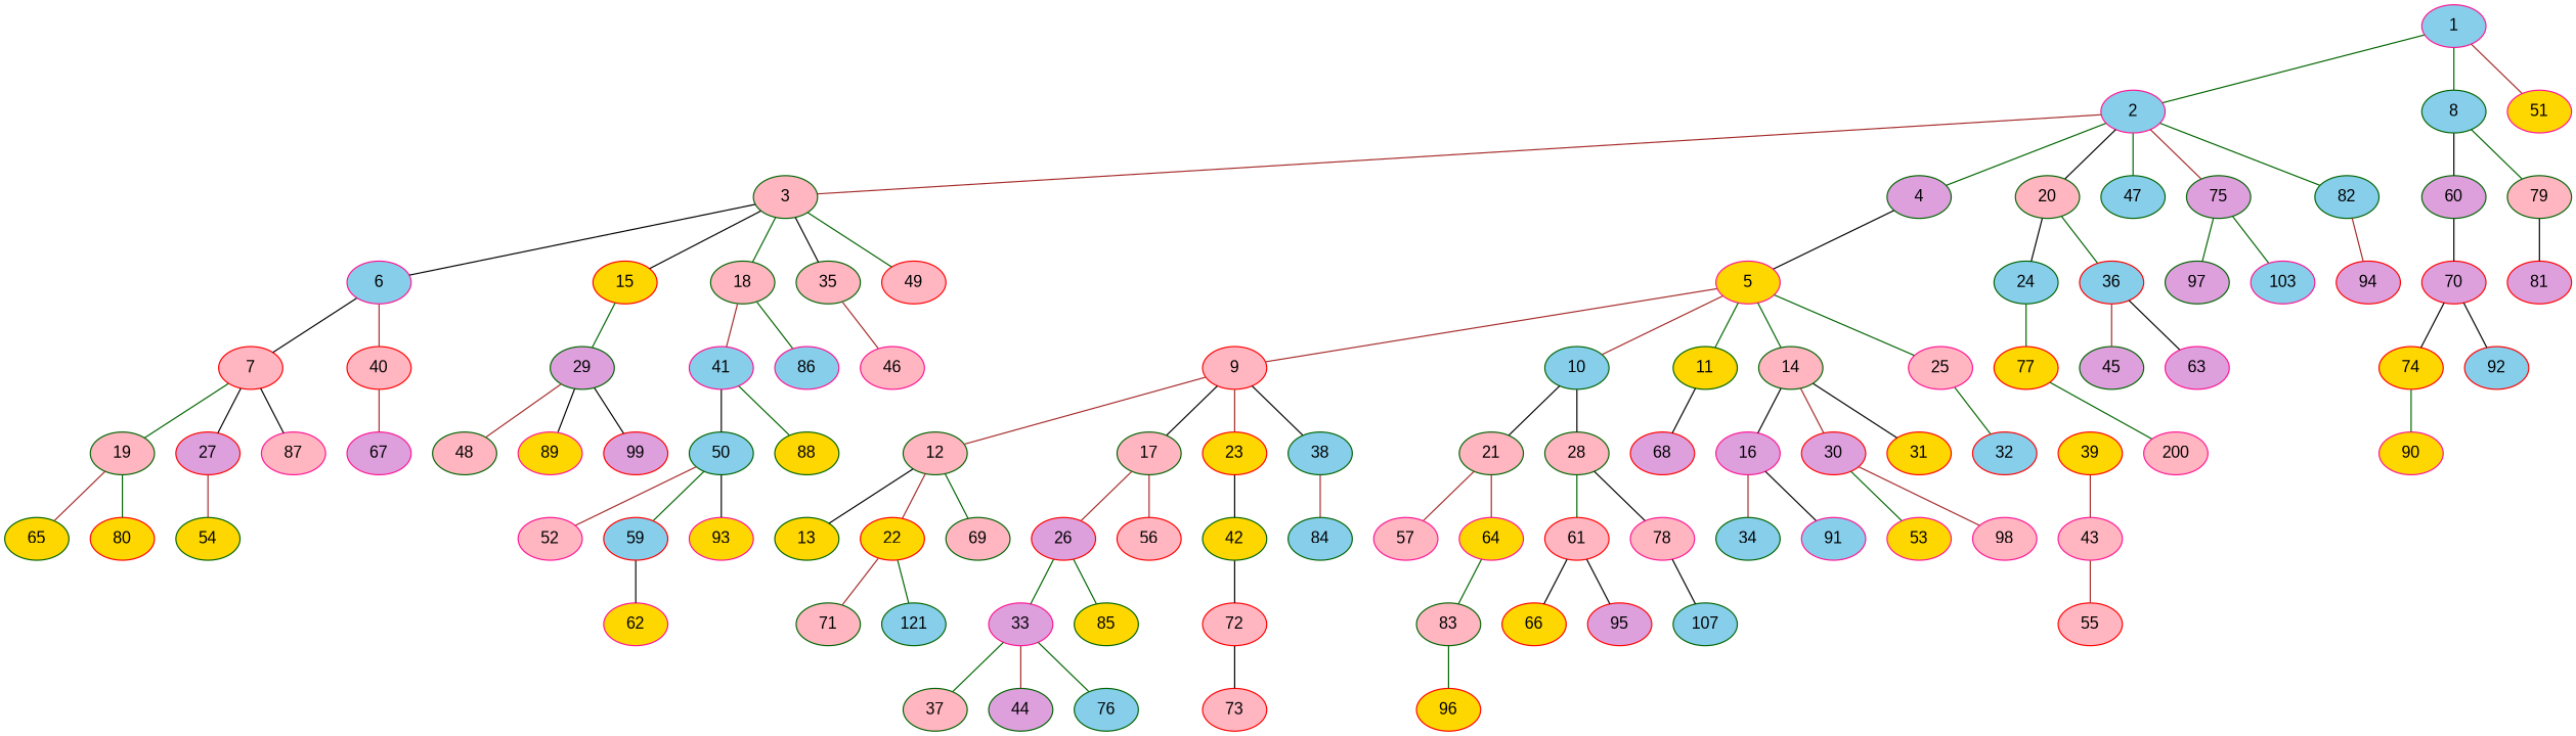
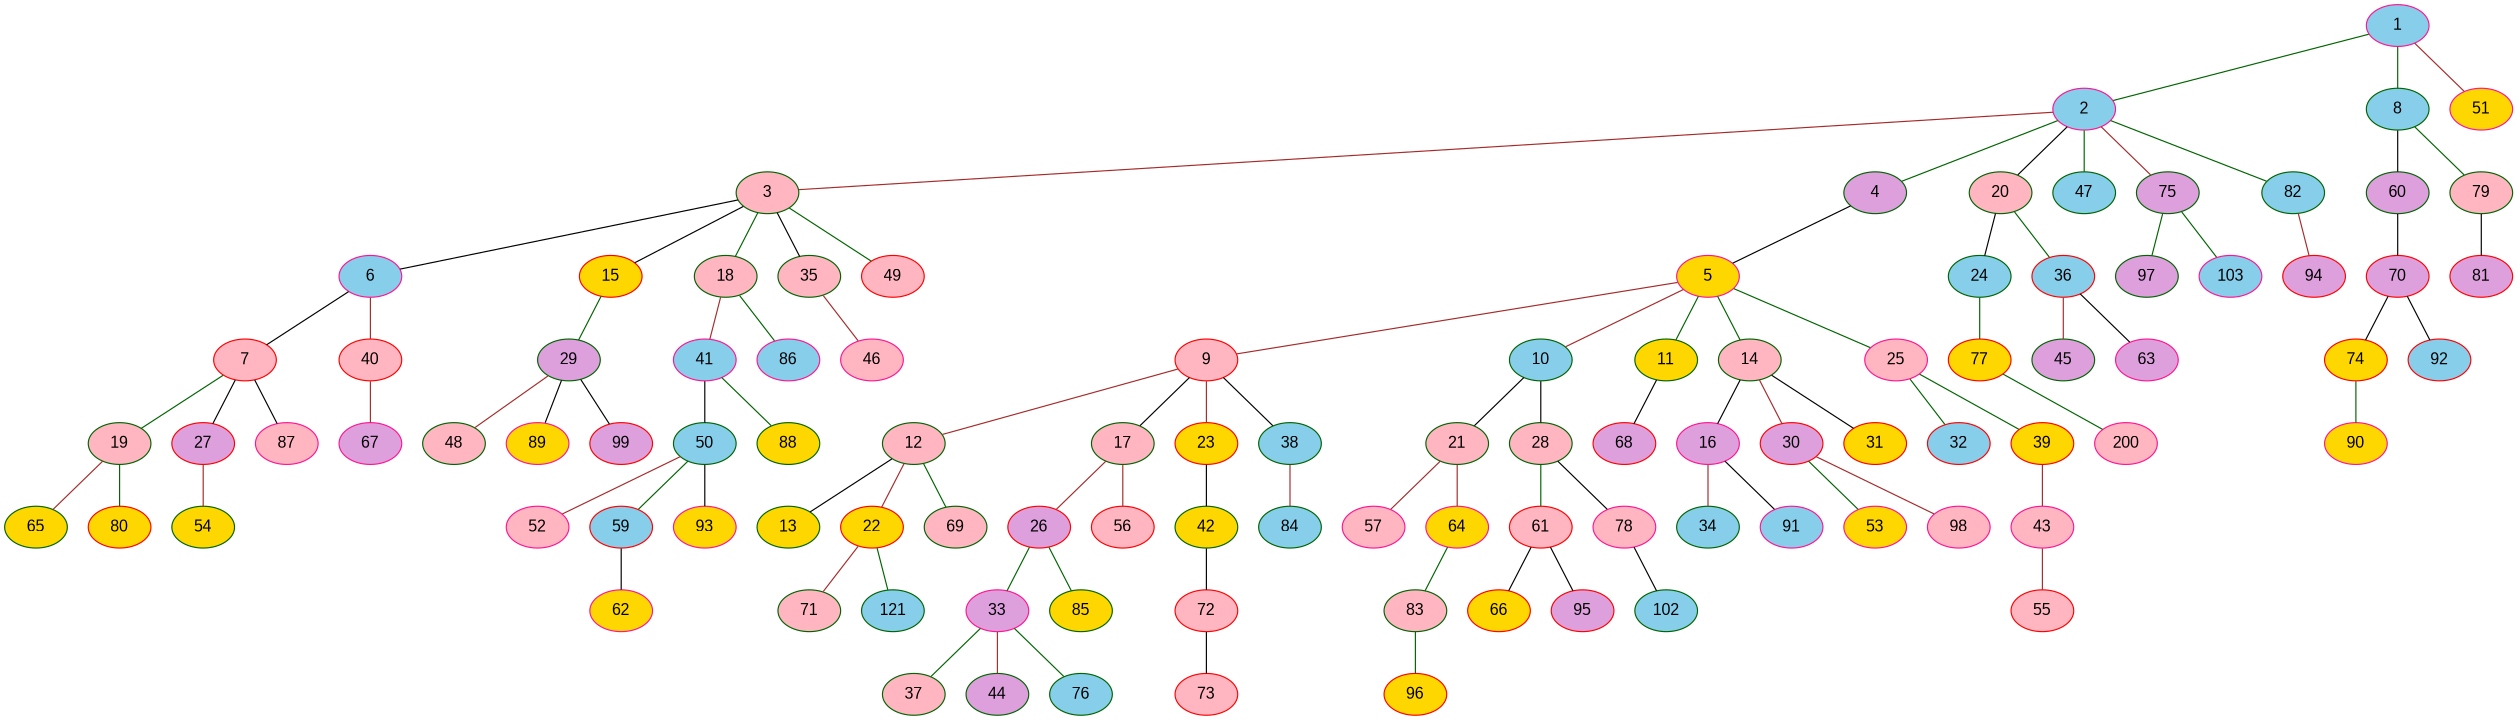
  graph {
    fontname="Liberation Sans"
    node [color=darkgreen fillcolor=lightpink fontname="Liberation Sans" style=filled]
    edge [color=black fontname="Liberation Sans"]
    1 [color=deeppink fillcolor=skyblue]
    2 [color=deeppink fillcolor=skyblue]
    8 [fillcolor=skyblue]
    51 [color=deeppink fillcolor=gold]
    3
    4 [fillcolor=plum]
    20
    47 [fillcolor=skyblue]
    75 [fillcolor=plum]
    82 [fillcolor=skyblue]
    60 [fillcolor=plum]
    79
    6 [color=deeppink fillcolor=skyblue]
    15 [color=red fillcolor=gold]
    18
    35
    49 [color=red]
    5 [color=deeppink fillcolor=gold]
    24 [fillcolor=skyblue]
    36 [color=red fillcolor=skyblue]
    97 [fillcolor=plum]
    103 [color=deeppink fillcolor=skyblue]
    94 [color=red fillcolor=plum]
    7 [color=red]
    40 [color=red]
    29 [fillcolor=plum]
    41 [color=deeppink fillcolor=skyblue]
    86 [color=deeppink fillcolor=skyblue]
    46 [color=deeppink]
    9 [color=red]
    10 [fillcolor=skyblue]
    11 [fillcolor=gold]
    14
    25 [color=deeppink]
    12
    17
    23 [color=red fillcolor=gold]
    38 [fillcolor=skyblue]
    21
    28
    68 [color=red fillcolor=plum]
    16 [color=deeppink fillcolor=plum]
    30 [color=red fillcolor=plum]
    31 [color=red fillcolor=gold]
    32 [color=red fillcolor=skyblue]
    39 [color=red fillcolor=gold]
    19
    27 [color=red fillcolor=plum]
    87 [color=deeppink]
    67 [color=deeppink fillcolor=plum]
    65 [fillcolor=gold]
    80 [color=red fillcolor=gold]
    54 [fillcolor=gold]
    70 [color=red fillcolor=plum]
    81 [color=red fillcolor=plum]
    13 [fillcolor=gold]
    22 [color=red fillcolor=gold]
    69
    26 [color=red fillcolor=plum]
    56 [color=red]
    42 [fillcolor=gold]
    84 [fillcolor=skyblue]
    57 [color=deeppink]
    64 [color=deeppink fillcolor=gold]
    61 [color=red]
    78 [color=deeppink]
    71
    n68 [fillcolor=skyblue label=121]
    34 [fillcolor=skyblue]
    91 [color=deeppink fillcolor=skyblue]
    53 [color=deeppink fillcolor=gold]
    98 [color=deeppink]
    48
    89 [color=deeppink fillcolor=gold]
    99 [color=red fillcolor=plum]
    33 [color=deeppink fillcolor=plum]
    85 [fillcolor=gold]
    50 [fillcolor=skyblue]
    88 [fillcolor=gold]
    77 [color=red fillcolor=gold]
    45 [fillcolor=plum]
    63 [color=deeppink fillcolor=plum]
    83
    72 [color=red]
    n85 [color=deeppink label=200]
    43 [color=deeppink]
    37
    44 [fillcolor=plum]
    76 [fillcolor=skyblue]
    66 [color=red fillcolor=gold]
    95 [color=red fillcolor=plum]
-   102 [fillcolor=skyblue label=107]
+   102 [fillcolor=skyblue]
    55 [color=red]
    52 [color=deeppink]
    59 [color=red fillcolor=skyblue]
    93 [color=deeppink fillcolor=gold]
    73 [color=red]
    62 [color=deeppink fillcolor=gold]
    74 [color=red fillcolor=gold]
    92 [color=red fillcolor=skyblue]
    96 [color=red fillcolor=gold]
    90 [color=deeppink fillcolor=gold]
    1 -- 2 [color=darkgreen]
    1 -- 8 [color=darkgreen]
    1 -- 51 [color=brown]
    2 -- 3 [color=brown]
    2 -- 4 [color=darkgreen]
    2 -- 20
    2 -- 47 [color=darkgreen]
    2 -- 75 [color=brown]
    2 -- 82 [color=darkgreen]
    8 -- 60
    8 -- 79 [color=darkgreen]
    3 -- 6
    3 -- 15
    3 -- 18 [color=darkgreen]
    3 -- 35
    3 -- 49 [color=darkgreen]
    4 -- 5
    20 -- 24
    20 -- 36 [color=darkgreen]
    75 -- 97 [color=darkgreen]
    75 -- 103 [color=darkgreen]
    82 -- 94 [color=brown]
    60 -- 70
    79 -- 81
    6 -- 7
    6 -- 40 [color=brown]
    15 -- 29 [color=darkgreen]
    18 -- 41 [color=brown]
    18 -- 86 [color=darkgreen]
    35 -- 46 [color=brown]
    5 -- 9 [color=brown]
    5 -- 10 [color=brown]
    5 -- 11 [color=darkgreen]
    5 -- 14 [color=darkgreen]
    5 -- 25 [color=darkgreen]
    24 -- 77 [color=darkgreen]
    36 -- 45 [color=brown]
    36 -- 63
    7 -- 19 [color=darkgreen]
    7 -- 27
    7 -- 87
    40 -- 67 [color=brown]
    29 -- 48 [color=brown]
    29 -- 89
    29 -- 99
    41 -- 50
    41 -- 88 [color=darkgreen]
    9 -- 12 [color=brown]
    9 -- 17
    9 -- 23 [color=brown]
    9 -- 38
    10 -- 21
    10 -- 28
    11 -- 68
    14 -- 16
    14 -- 30 [color=brown]
    14 -- 31
    25 -- 32 [color=darkgreen]
+   25 -- 39 [color=darkgreen]
    12 -- 13
    12 -- 22 [color=brown]
    12 -- 69 [color=darkgreen]
    17 -- 26 [color=brown]
    17 -- 56 [color=brown]
    23 -- 42
    38 -- 84 [color=brown]
    21 -- 57 [color=brown]
    21 -- 64 [color=brown]
    28 -- 61 [color=darkgreen]
    28 -- 78
    16 -- 34 [color=brown]
    16 -- 91
    30 -- 53 [color=darkgreen]
    30 -- 98 [color=brown]
    39 -- 43 [color=brown]
    19 -- 65 [color=brown]
    19 -- 80 [color=darkgreen]
    27 -- 54 [color=brown]
    70 -- 74
    70 -- 92
    22 -- 71 [color=brown]
    22 -- n68 [color=darkgreen]
    26 -- 33 [color=darkgreen]
    26 -- 85 [color=darkgreen]
    42 -- 72
    64 -- 83 [color=darkgreen]
    61 -- 66
    61 -- 95
    78 -- 102
    33 -- 37 [color=darkgreen]
    33 -- 44 [color=brown]
    33 -- 76 [color=darkgreen]
    50 -- 52 [color=brown]
    50 -- 59 [color=darkgreen]
    50 -- 93
    77 -- n85 [color=darkgreen]
    83 -- 96 [color=darkgreen]
    72 -- 73
    43 -- 55 [color=brown]
    59 -- 62
    74 -- 90 [color=darkgreen]
  }
